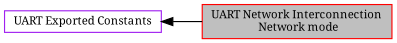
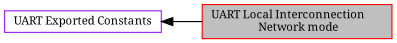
  digraph {
    rankdir=LR
    fontname="Noto Serif"
    node [fontname="Noto Serif" fontsize=10 shape=box style=filled]
    n1 [color=purple fillcolor=white height=0.2 label="UART Exported Constants" width=0.4]
-   n2 [color=red fillcolor=grey75 fontcolor=black height=0.2 label="UART Network Interconnection\l Network mode" width=0.4]
+   n2 [color=red fillcolor=grey75 fontcolor=black height=0.2 label="UART Local Interconnection\l Network mode" width=0.4]
    n1 -> n2 [dir=back fontname="Noto Serif" fontsize=10 labelfontname=Helvetica labelfontsize=10 shape=plaintext style=solid]
  }
